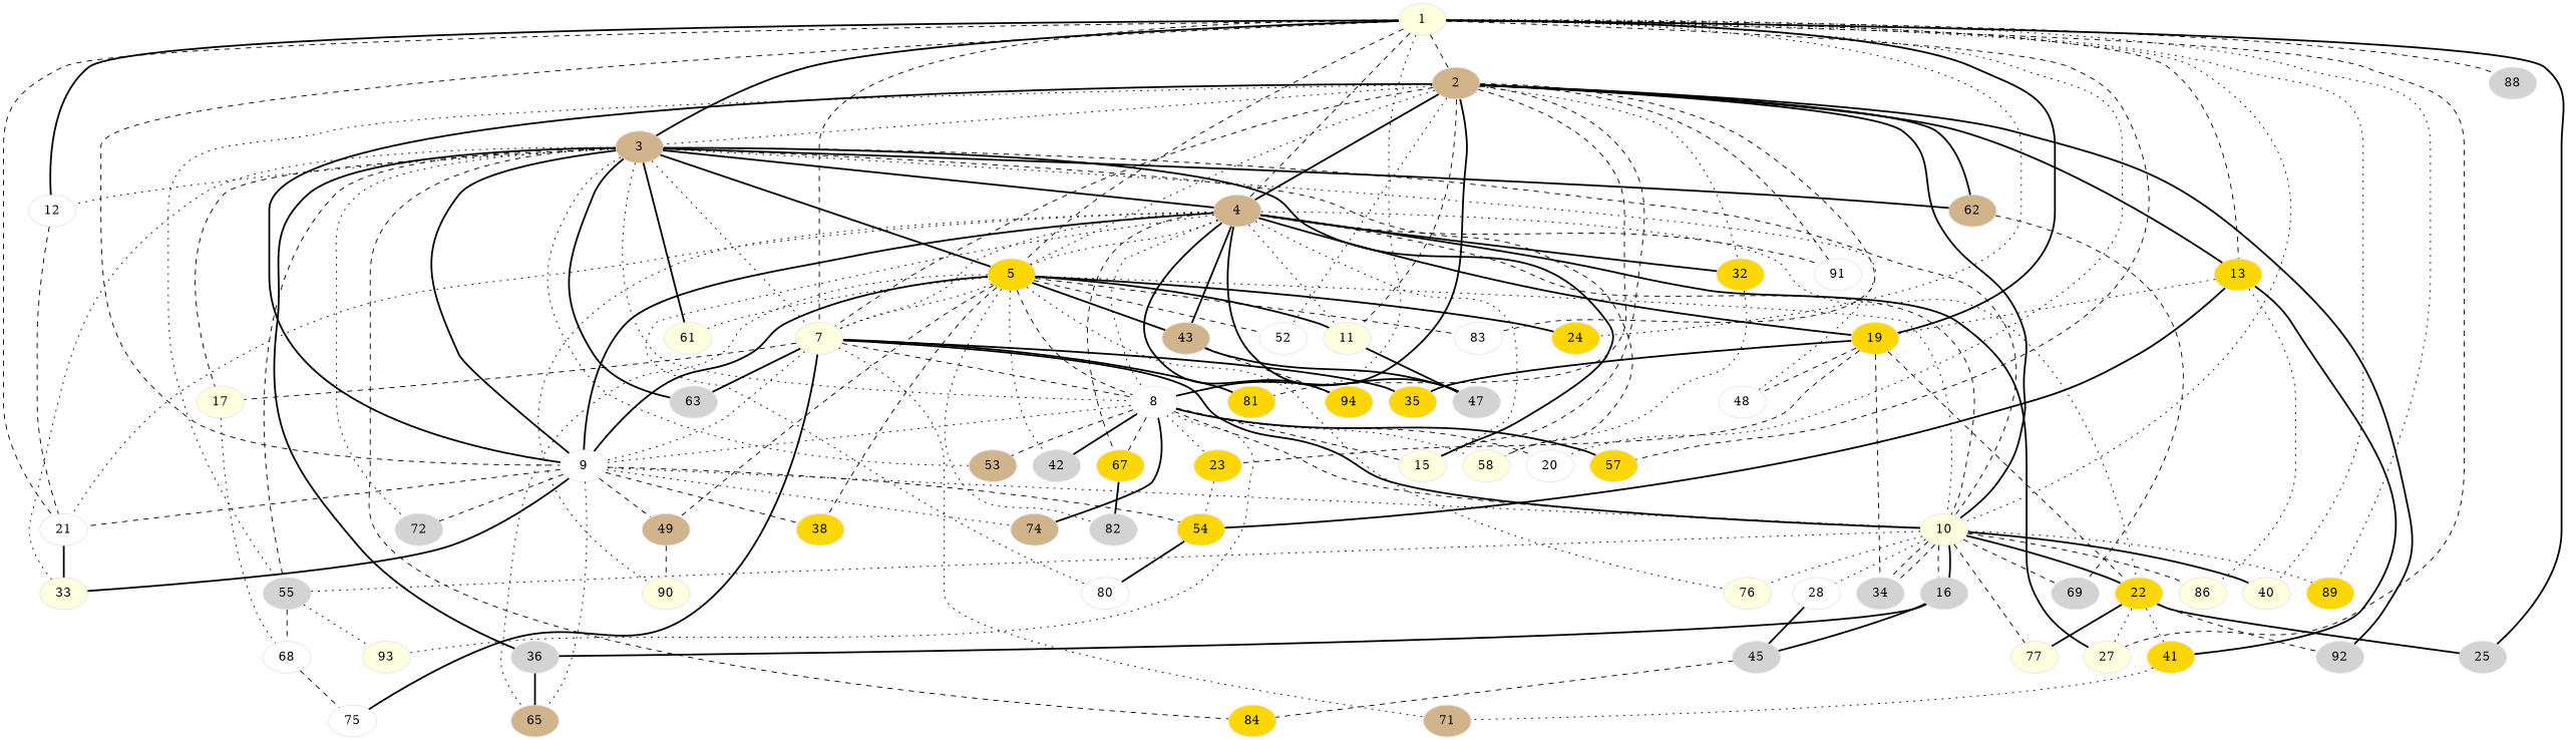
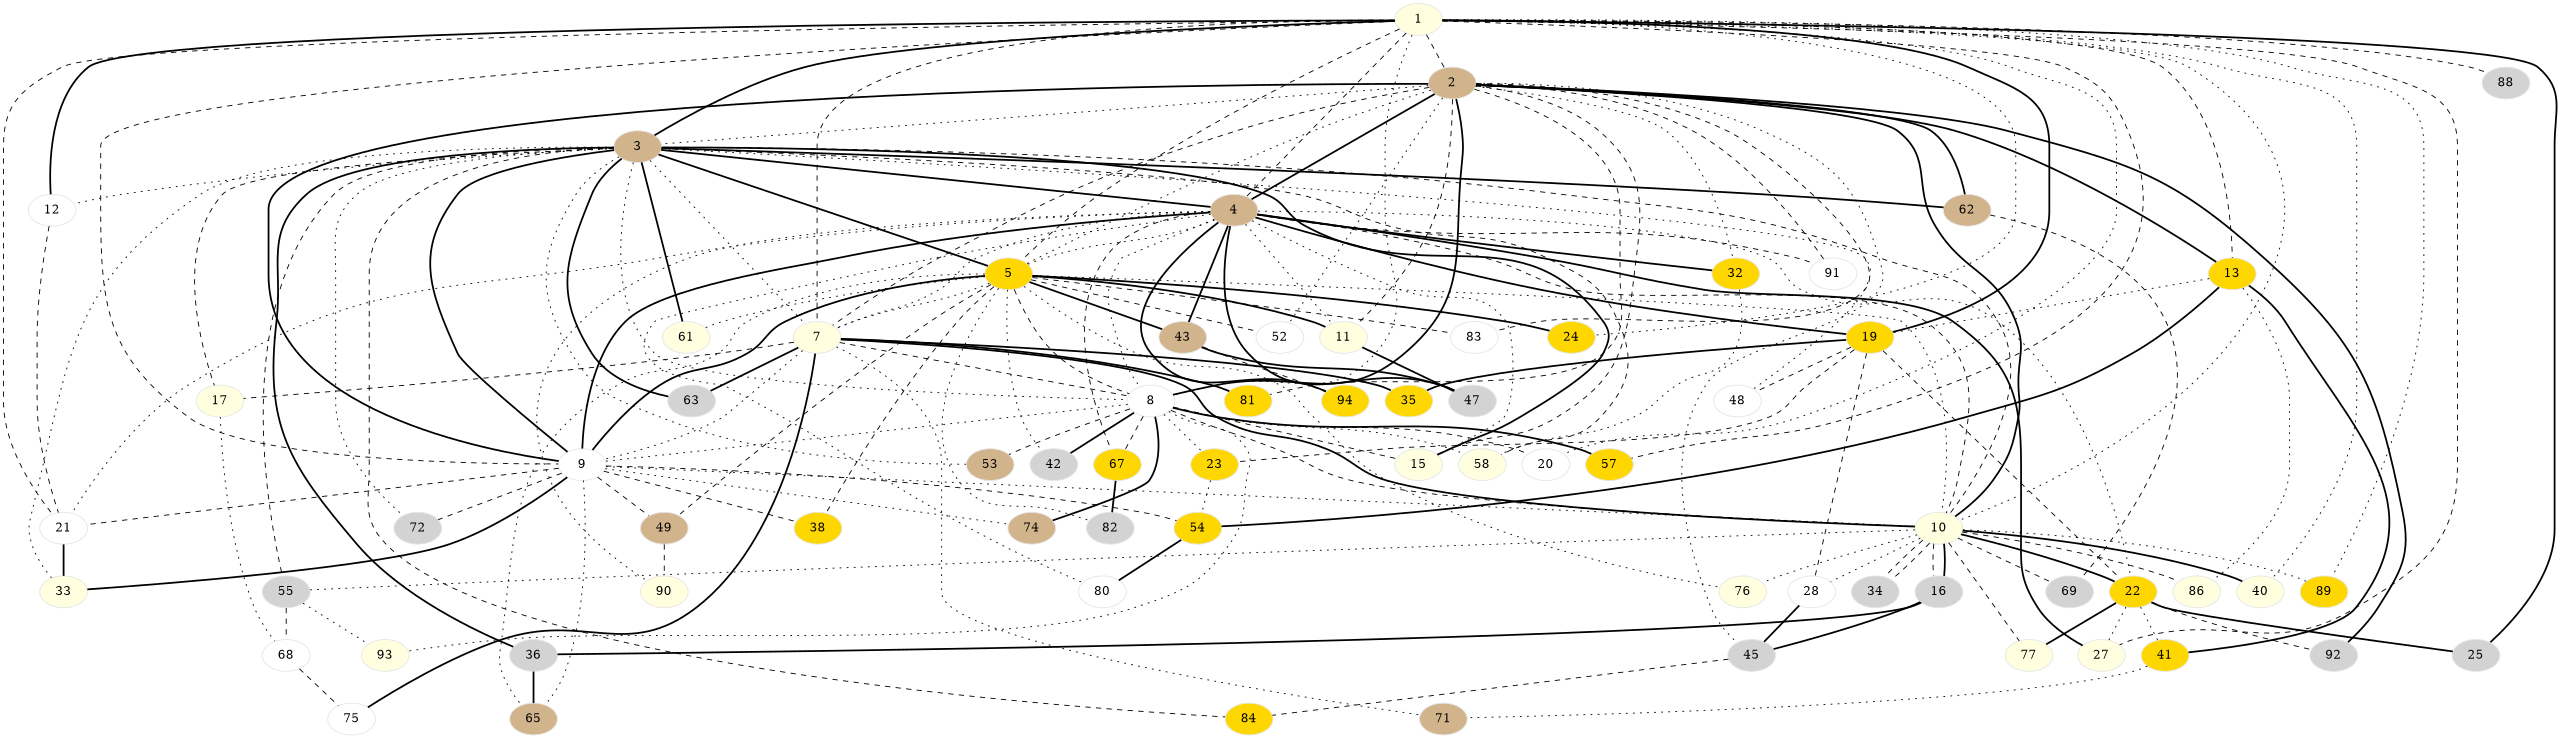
  graph {
    node [color=gray90 fillcolor=gold style=filled]
    edge [style=dashed]
    1 [fillcolor=lightyellow super="+6"]
    2 [fillcolor=tan super="+87"]
    3 [fillcolor=tan super="+44"]
    4 [fillcolor=tan super="+39"]
    5 [super="+14"]
    7 [fillcolor=lightyellow super="+29"]
    8 [fillcolor=white super="+51"]
    9 [fillcolor=white super="+37"]
    10 [fillcolor=lightyellow super="+59"]
    12 [fillcolor=white super="+79"]
    13 [super="+18"]
    19 [super="+26"]
    20 [fillcolor=white]
    21 [fillcolor=white super="+64"]
    24 [super="+81"]
    25 [fillcolor=lightgrey]
    27 [fillcolor=lightyellow super="+50"]
    40 [fillcolor=lightyellow]
    57
    88 [fillcolor=lightgrey]
    89
    11 [fillcolor=lightyellow super="+30"]
    15 [fillcolor=lightyellow super="+46"]
    n24 [label=81]
    32 [super="+73"]
    45 [fillcolor=lightgrey]
    52 [fillcolor=white]
    62 [fillcolor=tan]
    83 [fillcolor=white]
    91 [fillcolor=white]
    92 [fillcolor=lightgrey]
    17 [fillcolor=lightyellow]
    33 [fillcolor=lightyellow super="+66"]
    36 [fillcolor=lightgrey]
    48 [fillcolor=white]
    53 [fillcolor=tan]
    55 [fillcolor=lightgrey]
    58 [fillcolor=lightyellow]
    61 [fillcolor=lightyellow]
    63 [fillcolor=lightgrey]
    72 [fillcolor=lightgrey]
    84
    22 [super="+85"]
    43 [fillcolor=tan]
    47 [fillcolor=lightgrey super="+78"]
    67
    80 [fillcolor=white]
    90 [fillcolor=lightyellow]
    94
    38
    42 [fillcolor=lightgrey]
    49 [fillcolor=tan]
    65 [fillcolor=tan super="+70"]
    76 [fillcolor=lightyellow]
    82 [fillcolor=lightgrey]
    35
    71 [fillcolor=tan]
    75 [fillcolor=white]
    23 [super="+60"]
    74 [fillcolor=tan]
    93 [fillcolor=lightyellow]
    54
    16 [fillcolor=lightgrey]
    28 [fillcolor=white super="+56"]
    34 [fillcolor=lightgrey]
    69 [fillcolor=lightgrey]
    77 [fillcolor=lightyellow]
    86 [fillcolor=lightyellow]
    41
    68 [fillcolor=white]
    1 -- 2 [weight=2]
    1 -- 3 [style=bold weight=2]
    1 -- 4 [weight=2]
    1 -- 5 [weight=2]
    1 -- 7 [weight=2]
    1 -- 8 [style=dotted weight=3]
    1 -- 9 [weight=2]
    1 -- 10 [style=dotted weight=2]
    1 -- 12 [style=bold]
    1 -- 13 [weight=2]
    1 -- 19 [style=bold]
    1 -- 20 [style=dotted]
    1 -- 21
    1 -- 24 [style=dotted]
    1 -- 25 [style=bold]
    1 -- 27
    1 -- 40 [style=dotted]
    1 -- 57
    1 -- 88
    1 -- 89 [style=dotted]
    2 -- 3 [style=dotted]
    2 -- 4 [style=bold weight=2]
    2 -- 5 [style=dotted weight=2]
    2 -- 7
    2 -- 8 [style=bold]
    2 -- 9 [style=bold]
    2 -- 10 [style=bold]
    2 -- 13 [style=bold]
    2 -- 11
    2 -- 15
    2 -- n24
    2 -- 32 [style=dotted]
-   2 -- 55 [style=dotted]
+   2 -- 45 [style=dotted]
    2 -- 52 [style=dotted]
    2 -- 62 [style=bold]
    2 -- 83
    2 -- 91
    2 -- 92 [style=bold]
    3 -- 4 [style=bold]
    3 -- 5 [style=bold]
    3 -- 7 [style=dotted weight=2]
    3 -- 8 [style=dotted weight=2]
    3 -- 9 [style=bold]
    3 -- 10
    3 -- 12 [style=dotted]
    3 -- 15 [style=bold]
    3 -- 62 [style=bold]
    3 -- 17
    3 -- 33 [style=dotted]
    3 -- 36 [style=bold]
    3 -- 48 [style=dotted]
    3 -- 53 [style=dotted]
    3 -- 55
    3 -- 58
    3 -- 61 [style=bold]
    3 -- 63 [style=bold]
    3 -- 72 [style=dotted]
    3 -- 84
    4 -- 5 [style=dotted]
    4 -- 7 [style=dotted]
    4 -- 8 [style=dotted]
    4 -- 9 [style=bold]
    4 -- 10
    4 -- 19 [style=bold]
    4 -- 21 [style=dotted]
    4 -- 27 [style=bold]
    4 -- 11 [style=dotted]
    4 -- 15 [style=dotted]
    4 -- 32 [style=bold]
    4 -- 91
    4 -- 22 [style=dotted]
    4 -- 43 [style=bold]
    4 -- 47 [style=bold]
    4 -- 67
    4 -- 80 [style=dotted]
    4 -- 90 [style=dotted]
    4 -- 94 [style=bold]
    5 -- 7 [style=dotted]
    5 -- 8
    5 -- 9 [style=bold]
    5 -- 10 [style=dotted]
    5 -- 24 [style=bold weight=2]
    5 -- 11 [style=bold]
    5 -- 52
    5 -- 83
    5 -- 61 [style=dotted]
    5 -- 43 [style=bold]
    5 -- 38
    5 -- 42 [style=dotted]
    5 -- 49
    5 -- 65 [style=dotted]
    5 -- 76 [style=dotted]
    5 -- 82 [style=dotted]
    7 -- 8
    7 -- 9 [style=dotted]
    7 -- 10 [style=bold weight=2]
    7 -- n24 [style=bold]
    7 -- 17
    7 -- 63 [style=bold]
    7 -- 35 [style=bold]
    7 -- 71 [style=dotted]
    7 -- 75 [style=bold]
    8 -- 9 [style=dotted]
    8 -- 10
    8 -- 20
    8 -- 57 [style=bold]
    8 -- 15
    8 -- 53
    8 -- 58 [style=dotted]
    8 -- 67
    8 -- 42 [style=bold]
    8 -- 23 [style=dotted]
    8 -- 74 [style=bold]
    8 -- 93 [style=dotted]
    9 -- 10 [style=dotted]
    9 -- 21
    9 -- 33 [style=bold]
    9 -- 72
    9 -- 38
    9 -- 49
    9 -- 65 [style=dotted]
    9 -- 74 [style=dotted]
    9 -- 54
    10 -- 40 [style=bold]
    10 -- 89 [style=dotted]
    10 -- 55 [style=dotted]
    10 -- 22 [style=bold]
    10 -- 76 [style=dotted]
    10 -- 16
    10 -- 16 [style=bold]
    10 -- 28 [style=dotted]
    10 -- 34
    10 -- 34
    10 -- 69
    10 -- 77
    10 -- 86
    12 -- 21
    13 -- 19 [style=dotted]
    13 -- 54 [style=bold]
    13 -- 86 [style=dotted]
    13 -- 41 [style=bold]
    19 -- 48
    19 -- 22
    19 -- 35 [style=bold]
    19 -- 23
-   19 -- 34
+   19 -- 28
    21 -- 33 [style=bold]
    11 -- 47 [style=bold]
    32 -- 58 [style=dotted]
    45 -- 84
    62 -- 69
    17 -- 68 [style=dotted]
    36 -- 65 [style=bold]
    55 -- 93 [style=dotted]
    55 -- 68
    22 -- 25 [style=bold]
    22 -- 27 [style=dotted]
    22 -- 92
    22 -- 77 [style=bold]
    22 -- 41 [style=dotted]
    43 -- 47 [style=bold]
    43 -- 94
    67 -- 82 [style=bold]
    49 -- 90
    23 -- 54 [style=dotted]
    54 -- 80 [style=bold]
    16 -- 45 [style=bold]
    16 -- 36 [style=bold]
    28 -- 45 [style=bold]
    41 -- 71 [style=dotted]
    68 -- 75
  }
